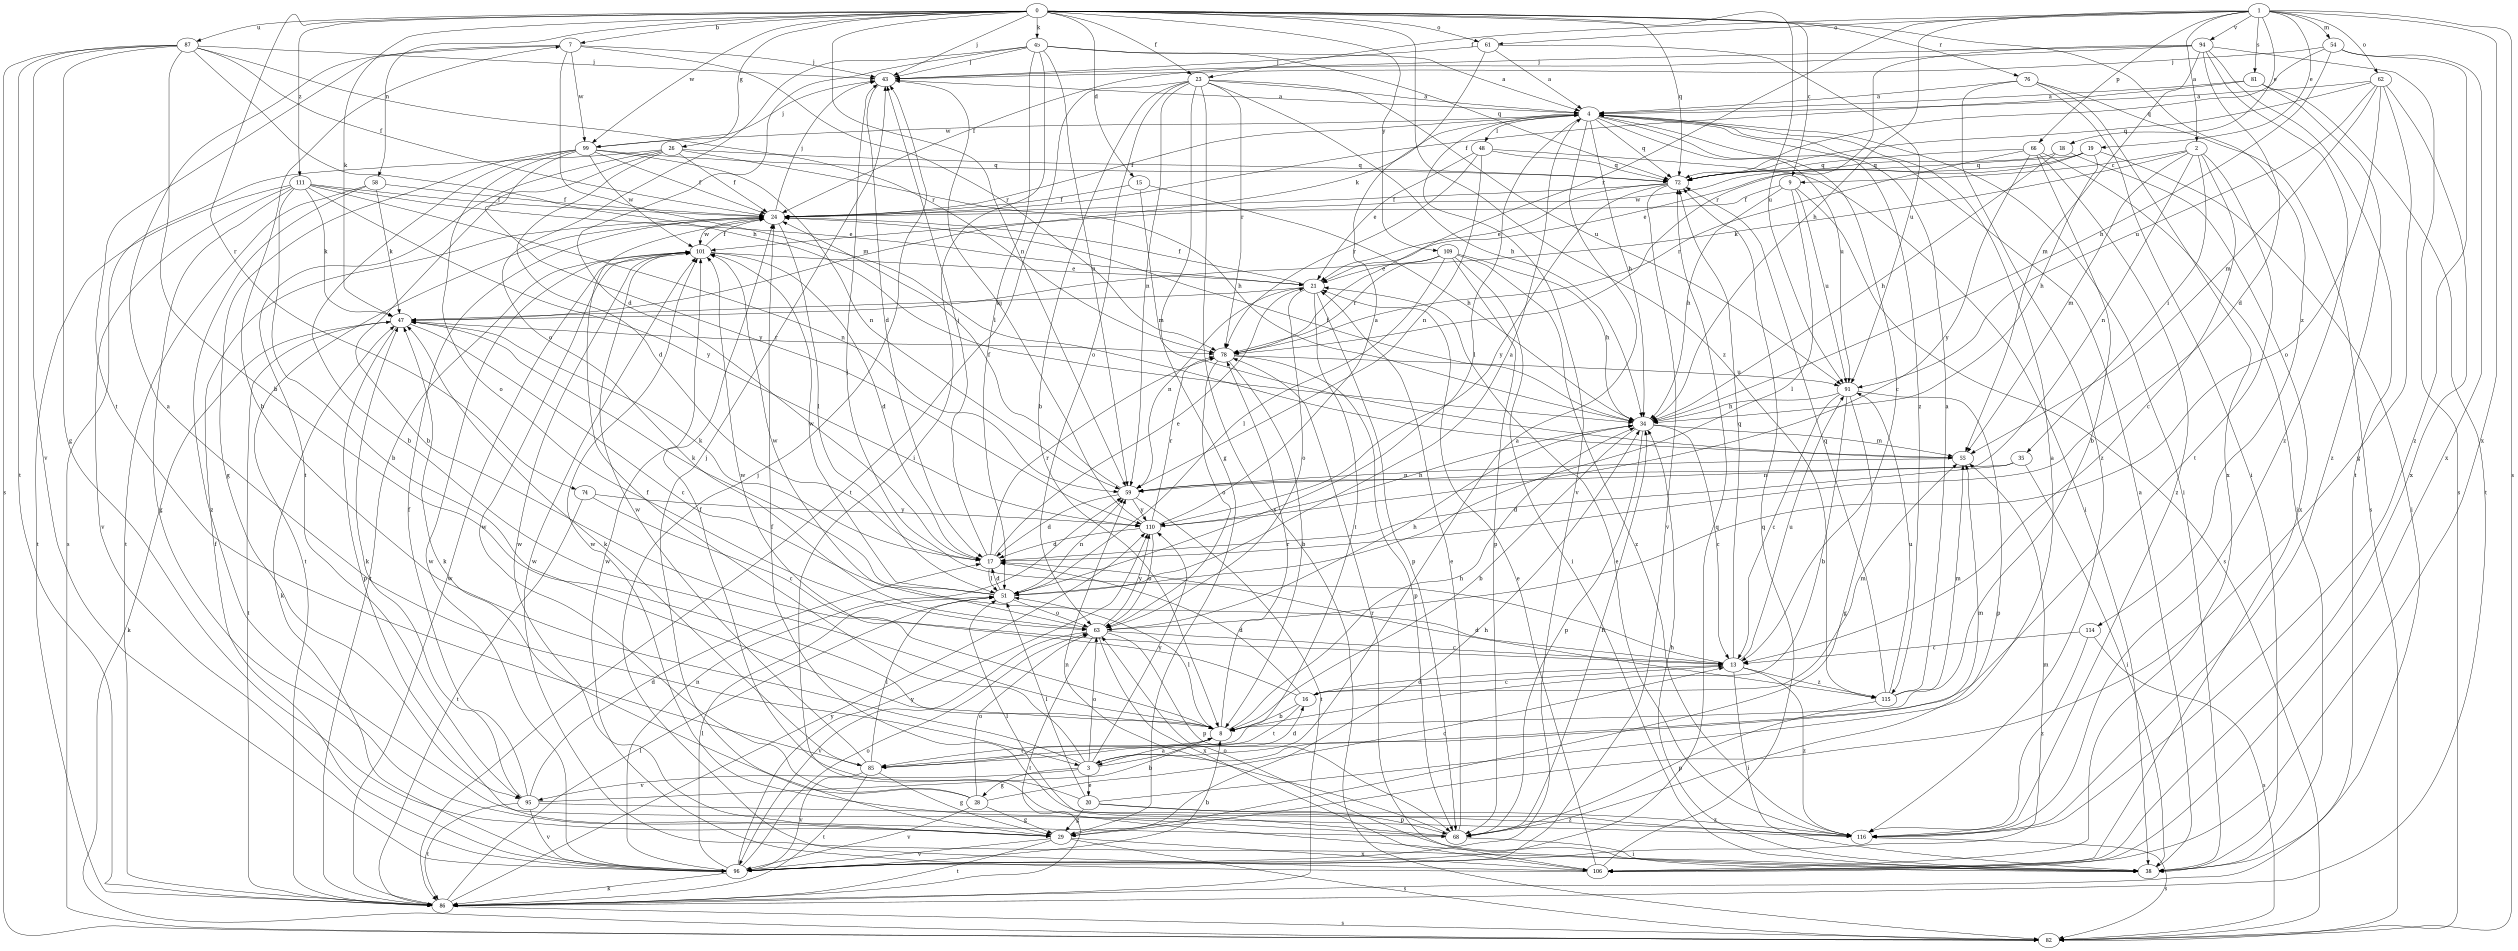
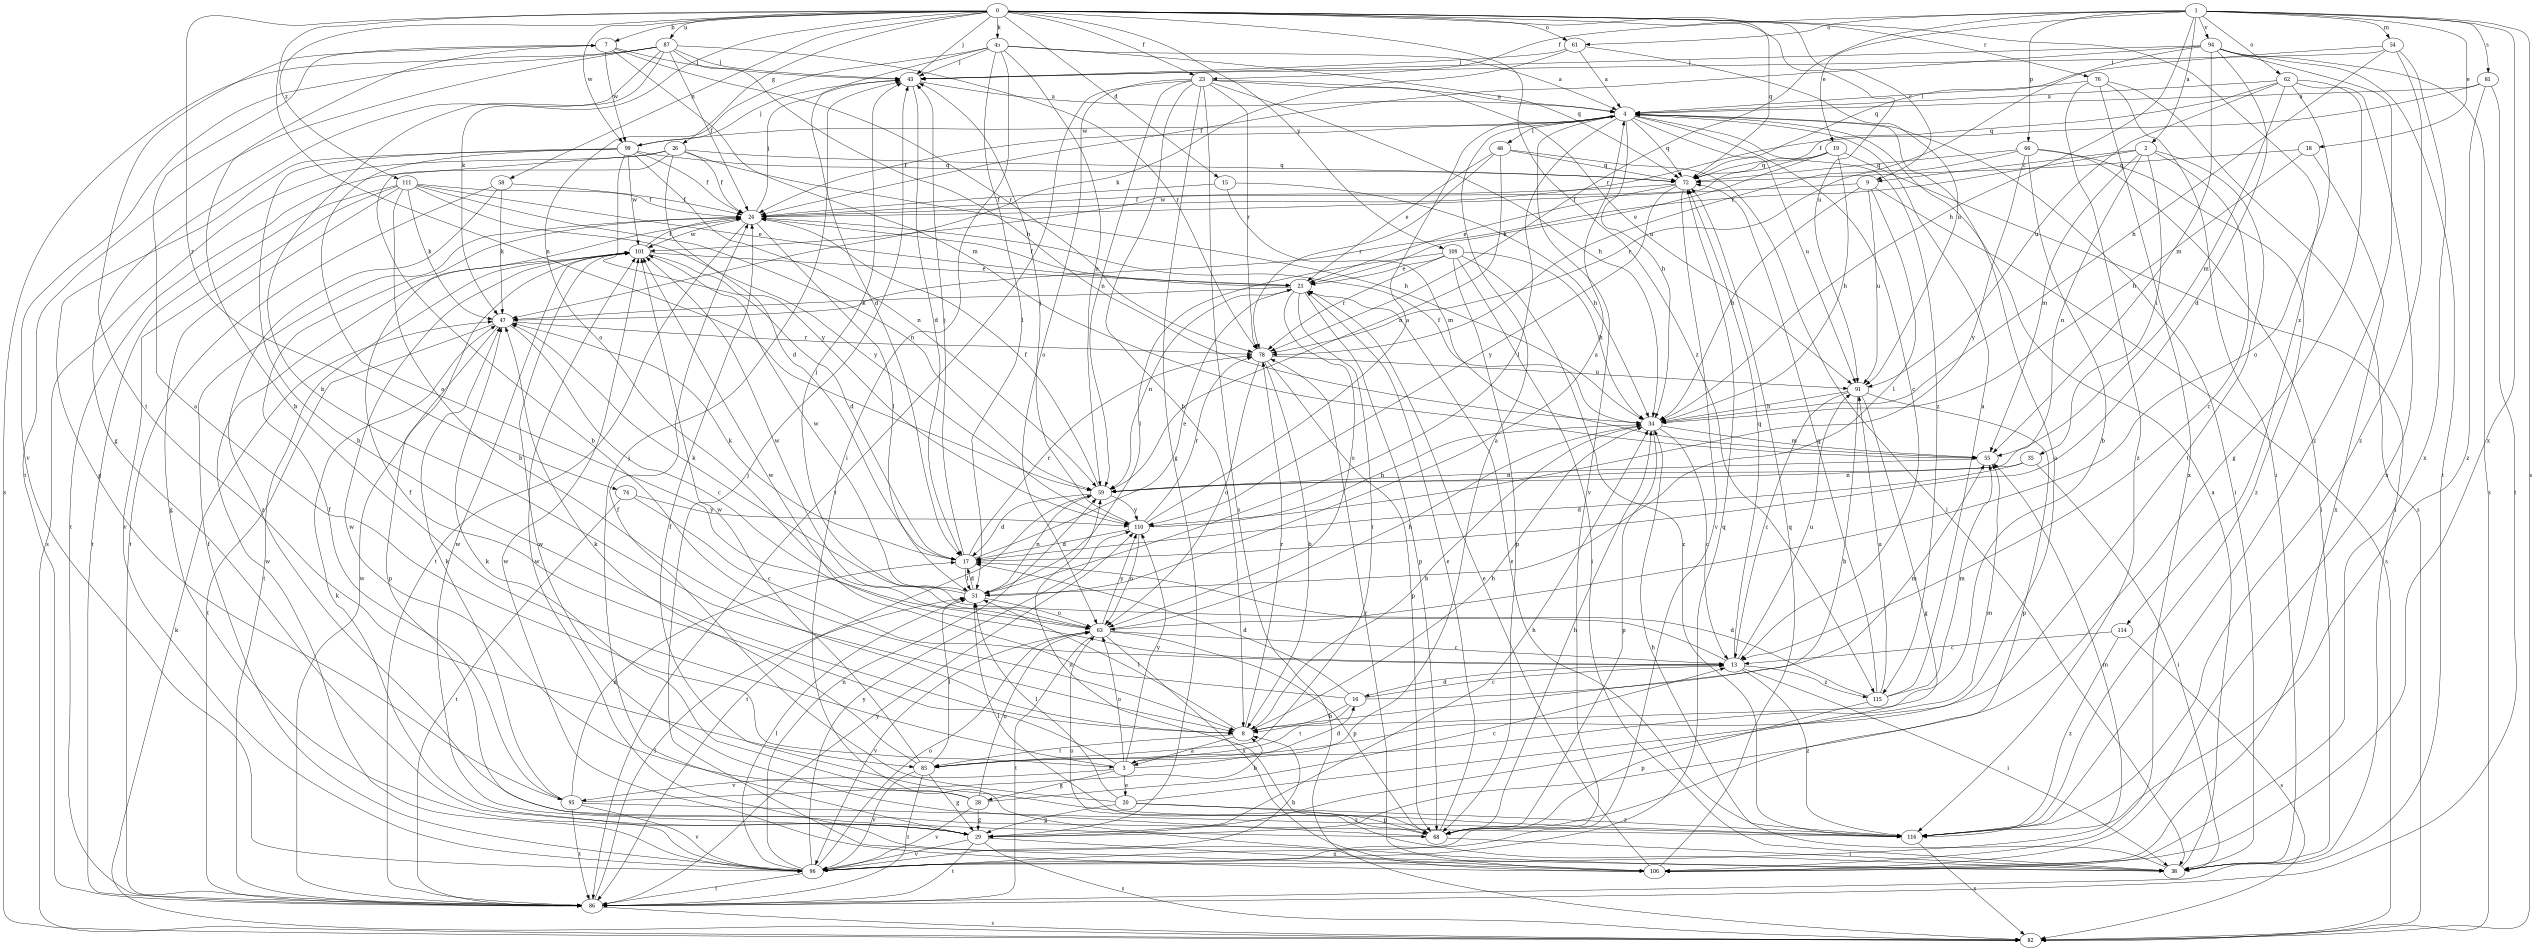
  strict digraph {
    fontname="Noto Serif"
    node [fontname="Noto Serif"]
    edge [fontname="Noto Serif"]
    0
    7
    9
    15
    23
    26
    43
    45
    47
    58
    59
    61
    72
    74
    76
    87
    91
    99
    109
    111
    114
    115
    78
    55
    85
    3
    34
    82
    24
    51
    63
    4
    8
    29
    86
    17
    38
    13
    68
    116
    110
    96
    21
    106
    95
    101
    1
    2
    18
    19
    54
    62
    66
    81
    94
    35
    16
    20
    28
    48
    0 -> 7 [label=b]
    0 -> 9 [label=c]
    0 -> 15 [label=d]
    0 -> 23 [label=f]
    0 -> 26 [label=g]
    0 -> 43 [label=j]
    0 -> 45 [label=k]
    0 -> 47 [label=k]
    0 -> 58 [label=n]
    0 -> 59 [label=n]
    0 -> 61 [label=o]
    0 -> 72 [label=q]
    0 -> 74 [label=r]
    0 -> 76 [label=r]
    0 -> 87 [label=u]
    0 -> 91 [label=u]
    0 -> 99 [label=w]
    0 -> 109 [label=y]
    0 -> 111 [label=z]
    0 -> 114 [label=z]
    0 -> 115 [label=z]
    7 -> 43 [label=j]
    7 -> 99 [label=w]
    7 -> 78 [label=r]
    7 -> 55 [label=m]
    7 -> 85 [label=t]
    7 -> 3 [label=a]
    9 -> 91 [label=u]
    9 -> 34 [label=h]
    9 -> 82 [label=s]
    9 -> 24 [label=f]
    9 -> 51 [label=l]
    15 -> 55 [label=m]
    15 -> 34 [label=h]
    15 -> 24 [label=f]
    23 -> 59 [label=n]
    23 -> 91 [label=u]
    23 -> 78 [label=r]
    23 -> 34 [label=h]
    23 -> 82 [label=s]
    23 -> 63 [label=o]
    23 -> 4 [label=a]
    23 -> 8 [label=b]
    23 -> 29 [label=g]
    23 -> 86 [label=t]
    26 -> 72 [label=q]
    26 -> 34 [label=h]
    26 -> 82 [label=s]
    26 -> 24 [label=f]
    26 -> 8 [label=b]
-   26 -> 95 [label=t]
+   26 -> 86 [label=t]
    26 -> 17 [label=d]
    43 -> 4 [label=a]
    43 -> 17 [label=d]
    45 -> 43 [label=j]
    45 -> 59 [label=n]
    45 -> 72 [label=q]
    45 -> 51 [label=l]
    45 -> 63 [label=o]
    45 -> 4 [label=a]
    45 -> 17 [label=d]
    45 -> 38 [label=i]
    47 -> 78 [label=r]
    47 -> 86 [label=t]
    47 -> 13 [label=c]
    47 -> 68 [label=p]
    58 -> 47 [label=k]
    58 -> 24 [label=f]
    58 -> 86 [label=t]
    58 -> 116 [label=z]
    59 -> 24 [label=f]
    59 -> 86 [label=t]
    59 -> 17 [label=d]
    59 -> 110 [label=y]
    61 -> 43 [label=j]
    61 -> 47 [label=k]
    61 -> 91 [label=u]
    61 -> 4 [label=a]
    72 -> 24 [label=f]
    72 -> 110 [label=y]
    72 -> 96 [label=v]
    72 -> 21 [label=e]
    74 -> 86 [label=t]
    74 -> 13 [label=c]
    74 -> 110 [label=y]
    76 -> 82 [label=s]
-   76 -> 4 [label=a]
+   76 -> 4 [label=i]
    76 -> 38 [label=i]
    76 -> 116 [label=z]
    76 -> 106 [label=x]
    87 -> 43 [label=j]
    87 -> 78 [label=r]
    87 -> 34 [label=h]
    87 -> 82 [label=s]
    87 -> 24 [label=f]
    87 -> 8 [label=b]
    87 -> 29 [label=g]
    87 -> 86 [label=t]
    87 -> 96 [label=v]
    91 -> 34 [label=h]
    91 -> 8 [label=b]
    91 -> 29 [label=g]
    91 -> 13 [label=c]
    91 -> 68 [label=p]
    99 -> 43 [label=j]
    99 -> 59 [label=n]
    99 -> 72 [label=q]
    99 -> 24 [label=f]
    99 -> 63 [label=o]
    99 -> 8 [label=b]
    99 -> 110 [label=y]
    99 -> 95 [label=g]
    99 -> 101 [label=w]
    109 -> 78 [label=r]
    109 -> 34 [label=h]
    109 -> 51 [label=l]
    109 -> 38 [label=i]
    109 -> 68 [label=p]
    109 -> 116 [label=z]
    109 -> 21 [label=e]
    111 -> 47 [label=k]
    111 -> 59 [label=n]
    111 -> 24 [label=f]
    111 -> 8 [label=b]
    111 -> 29 [label=g]
    111 -> 86 [label=t]
    111 -> 110 [label=y]
    111 -> 96 [label=v]
    111 -> 21 [label=e]
    114 -> 82 [label=s]
    114 -> 13 [label=c]
    114 -> 116 [label=z]
    115 -> 72 [label=q]
    115 -> 91 [label=u]
    115 -> 55 [label=m]
    115 -> 4 [label=a]
    115 -> 17 [label=d]
    115 -> 68 [label=p]
    78 -> 91 [label=u]
    78 -> 63 [label=o]
    78 -> 8 [label=b]
    78 -> 68 [label=p]
    55 -> 59 [label=n]
    85 -> 47 [label=k]
    85 -> 51 [label=l]
    85 -> 29 [label=g]
    85 -> 86 [label=t]
    85 -> 96 [label=v]
    85 -> 101 [label=w]
    3 -> 7 [label=b]
    3 -> 55 [label=m]
    3 -> 24 [label=f]
    3 -> 63 [label=o]
    3 -> 110 [label=y]
    3 -> 95 [label=v]
    3 -> 16 [label=d]
    3 -> 20 [label=e]
    3 -> 28 [label=g]
    34 -> 55 [label=m]
    34 -> 24 [label=f]
    34 -> 8 [label=b]
    34 -> 13 [label=c]
    34 -> 68 [label=p]
    82 -> 47 [label=k]
    24 -> 43 [label=j]
    24 -> 51 [label=l]
    24 -> 86 [label=t]
    24 -> 101 [label=w]
    51 -> 47 [label=k]
    51 -> 59 [label=n]
    51 -> 63 [label=o]
    51 -> 4 [label=a]
    51 -> 17 [label=d]
    51 -> 101 [label=w]
    63 -> 34 [label=h]
    63 -> 86 [label=t]
    63 -> 13 [label=c]
    63 -> 68 [label=p]
    63 -> 110 [label=y]
    63 -> 96 [label=v]
    63 -> 106 [label=x]
    63 -> 101 [label=w]
    4 -> 72 [label=q]
    4 -> 91 [label=u]
    4 -> 99 [label=w]
    4 -> 115 [label=z]
    4 -> 3 [label=a]
    4 -> 34 [label=h]
    4 -> 24 [label=f]
    4 -> 51 [label=l]
    4 -> 38 [label=i]
    4 -> 13 [label=c]
    4 -> 96 [label=v]
    4 -> 48 [label=l]
    8 -> 78 [label=r]
    8 -> 85 [label=t]
    8 -> 3 [label=a]
    8 -> 34 [label=h]
    8 -> 51 [label=l]
    29 -> 43 [label=j]
    29 -> 34 [label=h]
    29 -> 82 [label=s]
    29 -> 86 [label=t]
    29 -> 96 [label=v]
    29 -> 106 [label=x]
    29 -> 101 [label=w]
    86 -> 82 [label=s]
    86 -> 51 [label=l]
    86 -> 110 [label=y]
    86 -> 101 [label=w]
    17 -> 43 [label=j]
    17 -> 47 [label=k]
    17 -> 78 [label=r]
    17 -> 51 [label=l]
    17 -> 21 [label=e]
    38 -> 34 [label=h]
    38 -> 63 [label=o]
    38 -> 4 [label=a]
    38 -> 101 [label=w]
    13 -> 43 [label=j]
    13 -> 72 [label=q]
    13 -> 91 [label=u]
    13 -> 115 [label=z]
    13 -> 38 [label=i]
    13 -> 116 [label=z]
    13 -> 16 [label=d]
    68 -> 59 [label=n]
    68 -> 34 [label=h]
    68 -> 51 [label=l]
    68 -> 38 [label=i]
    68 -> 21 [label=e]
    68 -> 101 [label=w]
    116 -> 82 [label=s]
    116 -> 24 [label=f]
    116 -> 21 [label=e]
    110 -> 43 [label=j]
    110 -> 78 [label=r]
    110 -> 34 [label=h]
    110 -> 63 [label=o]
    110 -> 4 [label=a]
    110 -> 17 [label=d]
    96 -> 47 [label=k]
    96 -> 59 [label=n]
    96 -> 72 [label=q]
    96 -> 55 [label=m]
    96 -> 24 [label=f]
    96 -> 51 [label=l]
    96 -> 63 [label=o]
    96 -> 8 [label=b]
-   96 -> 86 [label=k]
+   96 -> 86 [label=t]
    96 -> 110 [label=y]
    96 -> 101 [label=w]
    21 -> 47 [label=k]
    21 -> 59 [label=n]
    21 -> 85 [label=t]
    21 -> 24 [label=f]
    21 -> 63 [label=o]
    21 -> 68 [label=p]
    106 -> 43 [label=j]
    106 -> 72 [label=q]
    106 -> 78 [label=r]
    106 -> 21 [label=e]
    106 -> 101 [label=w]
    95 -> 47 [label=k]
    95 -> 24 [label=f]
    95 -> 8 [label=b]
    95 -> 86 [label=t]
    95 -> 17 [label=d]
    95 -> 116 [label=z]
    95 -> 96 [label=v]
    101 -> 24 [label=f]
    101 -> 86 [label=t]
    101 -> 17 [label=d]
    101 -> 21 [label=e]
    1 -> 23 [label=f]
    1 -> 61 [label=o]
    1 -> 78 [label=r]
    1 -> 34 [label=h]
    1 -> 82 [label=s]
    1 -> 106 [label=x]
    1 -> 2 [label=a]
    1 -> 18 [label=e]
    1 -> 19 [label=e]
    1 -> 54 [label=m]
    1 -> 62 [label=o]
    1 -> 66 [label=p]
    1 -> 81 [label=s]
    1 -> 94 [label=v]
    2 -> 9 [label=c]
    2 -> 47 [label=k]
    2 -> 59 [label=n]
    2 -> 55 [label=m]
    2 -> 85 [label=t]
    2 -> 13 [label=c]
    2 -> 35 [label=i]
    18 -> 72 [label=q]
    18 -> 34 [label=h]
    18 -> 106 [label=x]
    19 -> 72 [label=q]
    19 -> 34 [label=h]
    19 -> 38 [label=i]
    19 -> 21 [label=e]
    19 -> 101 [label=w]
    54 -> 43 [label=j]
    54 -> 72 [label=q]
    54 -> 34 [label=h]
    54 -> 116 [label=z]
    54 -> 106 [label=x]
    62 -> 72 [label=q]
    62 -> 91 [label=u]
    62 -> 55 [label=m]
    62 -> 63 [label=o]
    62 -> 4 [label=a]
    62 -> 29 [label=g]
    62 -> 106 [label=x]
    66 -> 72 [label=q]
    66 -> 78 [label=r]
    66 -> 8 [label=b]
    66 -> 38 [label=i]
    66 -> 116 [label=z]
    66 -> 110 [label=y]
    81 -> 24 [label=f]
    81 -> 4 [label=a]
    81 -> 86 [label=t]
    81 -> 116 [label=z]
    94 -> 43 [label=j]
    94 -> 78 [label=r]
    94 -> 55 [label=m]
    94 -> 82 [label=s]
    94 -> 24 [label=f]
    94 -> 86 [label=t]
    94 -> 17 [label=d]
    94 -> 116 [label=z]
    35 -> 59 [label=n]
    35 -> 17 [label=d]
    35 -> 38 [label=i]
    16 -> 55 [label=m]
    16 -> 85 [label=t]
    16 -> 8 [label=b]
    16 -> 17 [label=d]
    16 -> 13 [label=c]
    16 -> 101 [label=w]
    20 -> 24 [label=f]
    20 -> 51 [label=l]
    20 -> 4 [label=a]
    20 -> 29 [label=g]
    20 -> 68 [label=p]
    20 -> 116 [label=z]
    28 -> 47 [label=k]
    28 -> 63 [label=o]
    28 -> 29 [label=g]
    28 -> 13 [label=c]
    28 -> 96 [label=v]
    28 -> 101 [label=w]
    48 -> 59 [label=n]
    48 -> 72 [label=q]
    48 -> 78 [label=r]
    48 -> 38 [label=i]
    48 -> 21 [label=e]
  }
